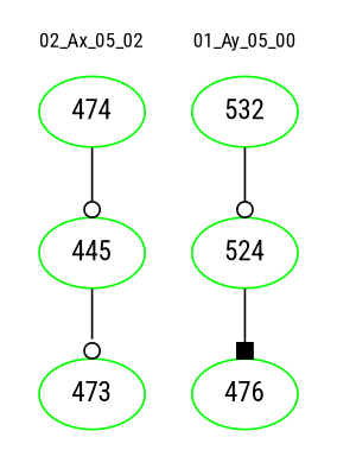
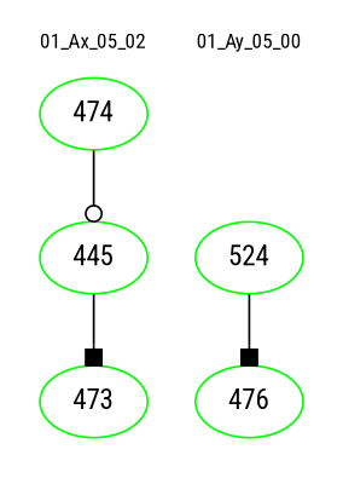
  digraph {
    fontname="Roboto Condensed"
    node [color=green fontname="Roboto Condensed"]
    edge [arrowhead=odot color=black fontname="Roboto Condensed"]
    n1 [label=474]
    n2 [label=445]
    n3 [label=473]
-   n4 [label=532]
    n5 [label=524]
    n6 [label=476]
    subgraph cluster_1 {
      color=white
      fontsize=10
-     label="02_Ax_05_02"
+     label="01_Ax_05_02"
      n1
      n2
      n3
    }
    subgraph cluster_2 {
      color=white
      fontsize=10
      label="01_Ay_05_00"
-     n4
      n5
      n6
    }
    n1 -> n2
-   n2 -> n3
-   n4 -> n5
+   n2 -> n3 [arrowhead=box]
    n5 -> n6 [arrowhead=box]
  }
